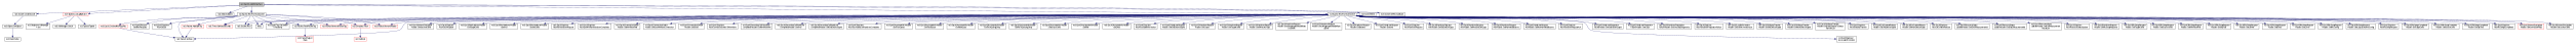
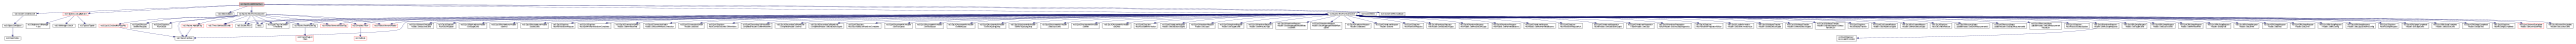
  digraph {
    fontname=Roboto
    rankdir=TB
    node [color=black fillcolor=white fontname=Roboto fontsize=10 shape=record style=filled]
    edge [color=midnightblue fontname=Roboto fontsize=10 labelfontname=Helvetica labelfontsize=10 style=solid]
-   n1 [fillcolor=grey75 fontcolor=black height=0.2 label="ns3::EpcX2::AddX2Interface" width=0.4]
+   n1 [color=red fillcolor=grey75 fontcolor=black height=0.2 label="ns3::EpcX2::AddX2Interface" width=0.4]
    n2 [height=0.2 label="ns3::Socket::CreateSocket" width=0.4]
    n3 [color=red height=0.2 label="ns3::TypeId::LookupByName" width=0.4]
    n4 [height=0.2 label="ns3::MakeCallback" width=0.4]
    n5 [height=0.2 label="ns3::EpcX2::RecvFromX2cSocket" width=0.4]
    n6 [height=0.2 label="ns3::Socket::Bind" width=0.4]
    n7 [height=0.2 label="ns3::Socket::SetRecvCallback" width=0.4]
    n8 [height=0.2 label="ns3::EpcX2::RecvFromX2uSocket" width=0.4]
    n9 [height=0.2 label="ns3::Object::GetObject" width=0.4]
    n10 [height=0.2 label="ns3::Singleton\< IidManager\l \>::Get" width=0.4]
    n11 [height=0.2 label="ns3::IidManager::GetUid" width=0.4]
    n12 [height=0.2 label="ns3::TypeId::TypeId" width=0.4]
    n13 [height=0.2 label="ns3::Socket::Recv" width=0.4]
    n14 [height=0.2 label="ns3::Packet::GetSize" width=0.4]
    n15 [height=0.2 label=delay width=0.4]
    n16 [height=0.2 label="ns3::Packet::PeekPacketTag" width=0.4]
    n17 [color=red height=0.2 label="ns3::Simulator::Now" width=0.4]
    n18 [height=0.2 label="ns3::EpcX2Tag::GetSender\lTimestamp" width=0.4]
    n19 [color=red height=0.2 label="ns3::Packet::RemovePacketTag" width=0.4]
    n20 [color=red height=0.2 label="ns3::Time::GetNanoSeconds" width=0.4]
    n21 [color=red height=0.2 label="ns3::Packet::RemoveHeader" width=0.4]
    n22 [height=0.2 label="ns3::EpcX2HandoverRequest\lHeader::GetOldEnbUeX2apId" width=0.4]
    n23 [height=0.2 label="ns3::EpcX2HandoverRequest\lHeader::GetCause" width=0.4]
    n24 [height=0.2 label="ns3::EpcX2HandoverRequest\lHeader::GetTargetCellId" width=0.4]
    n25 [height=0.2 label="ns3::EpcX2HandoverRequest\lHeader::GetMmeUeS1apId" width=0.4]
    n26 [height=0.2 label="ns3::EpcX2HandoverRequest\lHeader::GetUeAggregateMaxBitRate\lDownlink" width=0.4]
    n27 [height=0.2 label="ns3::EpcX2HandoverRequest\lHeader::GetUeAggregateMaxBitRate\lUplink" width=0.4]
    n28 [height=0.2 label="ns3::EpcX2HandoverRequest\lHeader::GetBearers" width=0.4]
    n29 [height=0.2 label="ns3::EpcX2HandoverRequest\lHeader::GetRlcSetupRequests" width=0.4]
    n30 [height=0.2 label="ns3::EpcX2HandoverRequest\lHeader::GetIsMc" width=0.4]
    n31 [height=0.2 label="ns3::EpcX2SapUser::\lRecvHandoverRequest" width=0.4]
    n32 [height=0.2 label="ns3::EpcX2HandoverRequest\lAckHeader::GetOldEnbUeX2apId" width=0.4]
    n33 [height=0.2 label="ns3::EpcX2HandoverRequest\lAckHeader::GetNewEnbUeX2apId" width=0.4]
    n34 [height=0.2 label="ns3::EpcX2HandoverRequest\lAckHeader::GetAdmittedBearers" width=0.4]
    n35 [height=0.2 label="ns3::EpcX2HandoverRequest\lAckHeader::GetNotAdmittedBearers" width=0.4]
    n36 [height=0.2 label="ns3::EpcX2SapUser::\lRecvHandoverRequestAck" width=0.4]
    n37 [height=0.2 label="ns3::EpcX2HandoverPreparation\lFailureHeader::GetOldEnbUeX2apId" width=0.4]
    n38 [height=0.2 label="ns3::EpcX2HandoverPreparation\lFailureHeader::GetCause" width=0.4]
    n39 [height=0.2 label="ns3::EpcX2HandoverPreparation\lFailureHeader::GetCriticalityDiagnostics" width=0.4]
    n40 [height=0.2 label="ns3::EpcX2SapUser::\lRecvHandoverPreparationFailure" width=0.4]
    n41 [height=0.2 label="ns3::EpcX2LoadInformation\lHeader::GetCellInformationList" width=0.4]
    n42 [height=0.2 label="ns3::EpcX2SapUser::\lRecvLoadInformation" width=0.4]
    n43 [height=0.2 label="ns3::EpcX2SnStatusTransfer\lHeader::GetOldEnbUeX2apId" width=0.4]
    n44 [height=0.2 label="ns3::EpcX2SnStatusTransfer\lHeader::GetNewEnbUeX2apId" width=0.4]
    n45 [height=0.2 label="ns3::EpcX2SnStatusTransfer\lHeader::GetErabsSubjectToStatus\lTransferList" width=0.4]
    n46 [height=0.2 label="ns3::EpcX2SapUser::\lRecvSnStatusTransfer" width=0.4]
    n47 [height=0.2 label="ns3::EpcX2UeContextRelease\lHeader::GetOldEnbUeX2apId" width=0.4]
    n48 [height=0.2 label="ns3::EpcX2UeContextRelease\lHeader::GetNewEnbUeX2apId" width=0.4]
    n49 [height=0.2 label="ns3::EpcX2SapUser::\lRecvUeContextRelease" width=0.4]
    n50 [height=0.2 label="ns3::EpcX2ResourceStatus\lUpdateHeader::GetEnb1MeasurementId" width=0.4]
    n51 [height=0.2 label="ns3::EpcX2ResourceStatus\lUpdateHeader::GetEnb2MeasurementId" width=0.4]
    n52 [height=0.2 label="ns3::EpcX2ResourceStatus\lUpdateHeader::GetCellMeasurement\lResultList" width=0.4]
    n53 [height=0.2 label="ns3::EpcX2SapUser::\lRecvResourceStatusUpdate" width=0.4]
    n54 [height=0.2 label="ns3::EpcX2RlcSetupRequest\lHeader::GetTargetCellId" width=0.4]
    n55 [height=0.2 label="ns3::EpcX2RlcSetupRequest\lHeader::GetSourceCellId" width=0.4]
    n56 [height=0.2 label="ns3::EpcX2RlcSetupRequest\lHeader::GetMmWaveRnti" width=0.4]
    n57 [height=0.2 label="ns3::EpcX2RlcSetupRequest\lHeader::GetGtpTeid" width=0.4]
    n58 [height=0.2 label="ns3::EpcX2RlcSetupRequest\lHeader::GetLteRnti" width=0.4]
    n59 [height=0.2 label="ns3::EpcX2RlcSetupRequest\lHeader::GetDrbid" width=0.4]
    n60 [height=0.2 label="ns3::EpcX2RlcSetupRequest\lHeader::GetLcInfo" width=0.4]
    n61 [height=0.2 label="ns3::EpcX2RlcSetupRequest\lHeader::GetRlcConfig" width=0.4]
    n62 [height=0.2 label="ns3::EpcX2RlcSetupRequest\lHeader::GetLogicalChannelConfig" width=0.4]
    n63 [height=0.2 label="ns3::EpcX2SapUser::\lRecvRlcSetupRequest" width=0.4]
    n64 [height=0.2 label="ns3::EpcX2RlcSetupCompleted\lHeader::GetTargetCellId" width=0.4]
    n65 [height=0.2 label="ns3::EpcX2RlcSetupCompleted\lHeader::GetSourceCellId" width=0.4]
    n66 [height=0.2 label="ns3::EpcX2RlcSetupCompleted\lHeader::GetGtpTeid" width=0.4]
    n67 [height=0.2 label="ns3::EpcX2SapUser::\lRecvRlcSetupCompleted" width=0.4]
    n68 [color=red height=0.2 label="ns3::EpcX2UeImsiSinrUpdate\lHeader::GetUeImsiSinrMap" width=0.4]
    n69 [height=0.2 label="ns3::EpcX2UeImsiSinrUpdate\lHeader::GetSourceCellId" width=0.4]
    n70 [height=0.2 label="ns3::EpcX2UeImsiSinrUpdate\lHeader::GetSecondCellId" width=0.4]
    n71 [height=0.2 label="ns3::EpcX2SapUser::\lRecvUeSinrUpdate" width=0.4]
    n72 [height=0.2 label="ns3::EpcX2McHandoverHeader\l::GetTargetCellId" width=0.4]
    n73 [height=0.2 label="ns3::EpcX2McHandoverHeader\l::GetImsi" width=0.4]
    n74 [height=0.2 label="ns3::EpcX2McHandoverHeader\l::GetOldCellId" width=0.4]
    n75 [height=0.2 label="ns3::EpcX2SapUser::\lRecvMcHandoverRequest" width=0.4]
    n76 [height=0.2 label="ns3::EpcX2SapUser::\lRecvLteMmWaveHandoverCompleted" width=0.4]
    n77 [height=0.2 label="ns3::EpcX2ConnectionSwitch\lHeader::GetMmWaveRnti" width=0.4]
    n78 [height=0.2 label="ns3::EpcX2ConnectionSwitch\lHeader::GetUseMmWaveConnection" width=0.4]
    n79 [height=0.2 label="ns3::EpcX2ConnectionSwitch\lHeader::GetDrbid" width=0.4]
    n80 [height=0.2 label="ns3::EpcX2SapUser::\lRecvConnectionSwitchToMmWave" width=0.4]
    n81 [height=0.2 label="ns3::EpcX2SecondaryCellHandover\lCompletedHeader::GetMmWaveRnti" width=0.4]
    n82 [height=0.2 label="ns3::EpcX2SecondaryCellHandover\lCompletedHeader::GetImsi" width=0.4]
    n83 [height=0.2 label="ns3::EpcX2SecondaryCellHandover\lCompletedHeader::GetOldEnbUeX2apId" width=0.4]
    n84 [height=0.2 label="ns3::EpcX2SapUser::\lRecvSecondaryCellHandoverCompleted" width=0.4]
    n85 [height=0.2 label="ns3::EpcX2AssistantInfoHeader\l::GetTxonQueue" width=0.4]
    n86 [height=0.2 label="ns3::EpcX2AssistantInfoHeader\l::GetTxedQueue" width=0.4]
    n87 [height=0.2 label="ns3::EpcX2AssistantInfoHeader\l::GetRetxQueue" width=0.4]
    n88 [height=0.2 label="ns3::EpcX2AssistantInfoHeader\l::GetTxonQueingDelay" width=0.4]
    n89 [height=0.2 label="ns3::EpcX2AssistantInfoHeader\l::GetReTxQueuingDelay" width=0.4]
    n90 [height=0.2 label="ns3::EpcX2AssistantInfoHeader\l::GetSourceCellId" width=0.4]
    n91 [height=0.2 label="ns3::EpcX2AssistantInfoHeader\l::GetRnti" width=0.4]
    n92 [height=0.2 label="ns3::EpcX2AssistantInfoHeader\l::GetDrbId" width=0.4]
    n93 [height=0.2 label="ns3::EpcX2SapUser::\lRecvAssistantInformation" width=0.4]
    n94 [color=red height=0.2 label="ns3::Packet::AddByteTag" width=0.4]
    n95 [height=0.2 label="ns3::EpcX2RlcUser::\lSendMcPdcpSdu" width=0.4]
    n96 [height=0.2 label="ns3::EpcX2SapUser::\lRecvUeData" width=0.4]
    n97 [color=red height=0.2 label="ns3::EpcX2::DoSendMcPdcpPdu" width=0.4]
    n98 [height=0.2 label="ns3::PeekPointer" width=0.4]
    n99 [color=red height=0.2 label="ns3::PacketTagList\l::Peek" width=0.4]
    n100 [color=red height=0.2 label="ns3::GetImpl" width=0.4]
    n1 -> n2
    n1 -> n3
    n1 -> n4
    n1 -> n5
    n1 -> n6
    n1 -> n7
    n1 -> n8
    n2 -> n9
    n3 -> n10
    n3 -> n11
    n3 -> n12
    n5 -> n13
    n5 -> n14
    n5 -> n15
    n5 -> n16
    n5 -> n17
    n5 -> n18
    n5 -> n19
    n5 -> n20
    n5 -> n21
    n5 -> n22
    n5 -> n23
    n5 -> n24
    n5 -> n25
    n5 -> n26
    n5 -> n27
    n5 -> n28
    n5 -> n29
    n5 -> n30
    n5 -> n31
    n5 -> n32
    n5 -> n33
    n5 -> n34
    n5 -> n35
    n5 -> n36
    n5 -> n37
    n5 -> n38
    n5 -> n39
    n5 -> n40
    n5 -> n41
-   n5 -> n42
+   n29 -> n42
    n5 -> n43
    n5 -> n44
    n5 -> n45
    n5 -> n46
    n5 -> n47
    n5 -> n48
    n5 -> n49
    n5 -> n50
    n5 -> n51
    n5 -> n52
    n5 -> n53
    n5 -> n54
    n5 -> n55
    n5 -> n56
    n5 -> n57
    n5 -> n58
    n5 -> n59
    n5 -> n60
    n5 -> n61
    n5 -> n62
    n5 -> n63
    n5 -> n64
    n5 -> n65
    n5 -> n66
    n5 -> n67
    n5 -> n68
    n5 -> n69
    n5 -> n70
    n5 -> n71
    n5 -> n72
    n5 -> n73
    n5 -> n74
    n5 -> n75
    n5 -> n76
    n5 -> n77
    n5 -> n78
    n5 -> n79
    n5 -> n80
    n5 -> n81
    n5 -> n82
    n5 -> n83
    n5 -> n84
    n5 -> n85
    n5 -> n86
    n5 -> n87
    n5 -> n88
    n5 -> n89
    n5 -> n90
    n5 -> n91
    n5 -> n92
    n5 -> n93
    n8 -> n13
    n8 -> n14
    n8 -> n15
    n8 -> n16
    n8 -> n17
    n8 -> n18
    n8 -> n19
    n8 -> n20
    n8 -> n21
    n8 -> n94
    n8 -> n95
    n8 -> n96
    n8 -> n97
    n9 -> n98
    n16 -> n99
    n17 -> n100
    n94 -> n14
    n97 -> n14
  }
